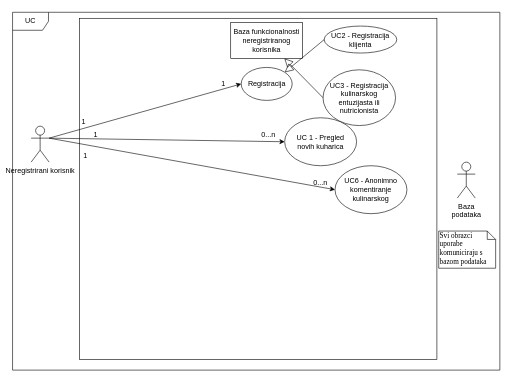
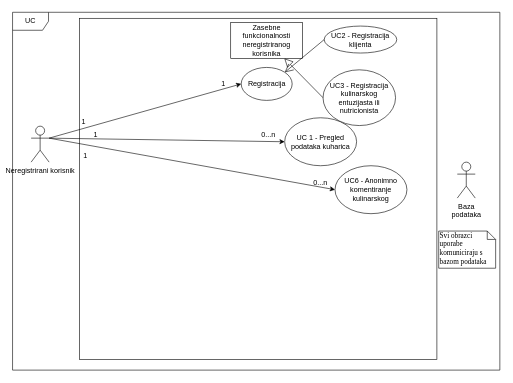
  <mxCell id="0" />
  <mxCell id="1" parent="0" />
  <mxCell id="2" value="" style="html=1;whiteSpace=wrap;" parent="1" vertex="1"><mxGeometry x="132" y="30" width="596" height="569" as="geometry" /></mxCell>
  <mxCell id="3" value="Neregistrirani korisnik" style="shape=umlActor;verticalLabelPosition=bottom;verticalAlign=top;html=1;outlineConnect=0;labelBackgroundColor=none;rounded=0;" parent="1" vertex="1"><mxGeometry x="51" y="210" width="30" height="60" as="geometry" /></mxCell>
  <mxCell id="4" value="Baza&lt;br&gt;podataka" style="shape=umlActor;verticalLabelPosition=bottom;verticalAlign=top;html=1;outlineConnect=0;" parent="1" vertex="1"><mxGeometry x="762" y="270" width="30" height="60" as="geometry" /></mxCell>
  <mxCell id="5" value="UC" style="shape=umlFrame;whiteSpace=wrap;html=1;pointerEvents=0;" parent="1" vertex="1"><mxGeometry x="20" y="20" width="813" height="597" as="geometry" /></mxCell>
- <mxCell id="6" value="Baza funkcionalnosti neregistriranog korisnika" style="rounded=0;whiteSpace=wrap;html=1;" parent="1" vertex="1"><mxGeometry x="384" y="37" width="120" height="60" as="geometry" /></mxCell>
- <mxCell id="7" value="UC 1 - Pregled&lt;br&gt;novih kuharica" style="ellipse;whiteSpace=wrap;html=1;" parent="1" vertex="1"><mxGeometry x="474" y="196" width="120" height="80" as="geometry" /></mxCell>
+ <mxCell id="6" value="Zasebne funkcionalnosti neregistriranog korisnika" style="rounded=0;whiteSpace=wrap;html=1;" parent="1" vertex="1"><mxGeometry x="384" y="37" width="120" height="60" as="geometry" /></mxCell>
+ <mxCell id="7" value="UC 1 - Pregled&lt;br&gt;podataka kuharica" style="ellipse;whiteSpace=wrap;html=1;" parent="1" vertex="1"><mxGeometry x="474" y="196" width="120" height="80" as="geometry" /></mxCell>
  <mxCell id="8" value="" style="endArrow=classic;html=1;exitX=1;exitY=0.333;exitDx=0;exitDy=0;exitPerimeter=0;entryX=0;entryY=0.5;entryDx=0;entryDy=0;" parent="1" source="3" target="7" edge="1"><mxGeometry width="50" height="50" relative="1" as="geometry"><mxPoint x="683" y="345" as="sourcePoint" /><mxPoint x="733" y="295" as="targetPoint" /></mxGeometry></mxCell>
  <mxCell id="9" value="Registracija" style="ellipse;whiteSpace=wrap;html=1;" parent="1" vertex="1"><mxGeometry x="401.5" y="112" width="85" height="55" as="geometry" /></mxCell>
  <mxCell id="10" value="UC2 - Registracija klijenta" style="ellipse;whiteSpace=wrap;html=1;" parent="1" vertex="1"><mxGeometry x="540" y="43" width="121" height="45" as="geometry" /></mxCell>
  <mxCell id="11" value="UC3 - Registracija kulinarskog entuzijasta ili nutricionista" style="ellipse;whiteSpace=wrap;html=1;" parent="1" vertex="1"><mxGeometry x="538" y="116" width="121" height="93" as="geometry" /></mxCell>
  <mxCell id="12" value="" style="endArrow=classic;html=1;exitX=1;exitY=0.333;exitDx=0;exitDy=0;exitPerimeter=0;entryX=0;entryY=0.5;entryDx=0;entryDy=0;" parent="1" source="3" target="9" edge="1"><mxGeometry width="50" height="50" relative="1" as="geometry"><mxPoint x="683" y="345" as="sourcePoint" /><mxPoint x="733" y="295" as="targetPoint" /></mxGeometry></mxCell>
  <mxCell id="13" value="" style="edgeStyle=none;html=1;endArrow=block;endFill=0;endSize=12;verticalAlign=bottom;exitX=0;exitY=0.5;exitDx=0;exitDy=0;" parent="1" source="11" target="6" edge="1"><mxGeometry width="160" relative="1" as="geometry"><mxPoint x="628" y="320" as="sourcePoint" /><mxPoint x="788" y="320" as="targetPoint" /></mxGeometry></mxCell>
- <mxCell id="14" value="" style="edgeStyle=none;html=1;endArrow=block;endFill=0;endSize=12;verticalAlign=bottom;entryX=1;entryY=0;entryDx=0;entryDy=0;exitX=0;exitY=0.5;exitDx=0;exitDy=0;" parent="1" source="10" target="9" edge="1"><mxGeometry width="160" relative="1" as="geometry"><mxPoint x="628" y="320" as="sourcePoint" /><mxPoint x="788" y="320" as="targetPoint" /></mxGeometry></mxCell>
+ <mxCell id="14" value="" style="edgeStyle=none;html=1;endArrow=open;endFill=0;endSize=12;verticalAlign=bottom;entryX=1;entryY=0;entryDx=0;entryDy=0;exitX=0;exitY=0.5;exitDx=0;exitDy=0;" parent="1" source="10" target="9" edge="1"><mxGeometry width="160" relative="1" as="geometry"><mxPoint x="628" y="320" as="sourcePoint" /><mxPoint x="788" y="320" as="targetPoint" /></mxGeometry></mxCell>
  <mxCell id="15" value="UC6 - Anonimno komentiranje kulinarskog" style="ellipse;whiteSpace=wrap;html=1;" parent="1" vertex="1"><mxGeometry x="558" y="276" width="120" height="80" as="geometry" /></mxCell>
  <mxCell id="16" value="" style="endArrow=classic;html=1;rounded=0;exitX=1;exitY=0.333;exitDx=0;exitDy=0;exitPerimeter=0;entryX=0;entryY=0.5;entryDx=0;entryDy=0;" parent="1" source="3" target="15" edge="1"><mxGeometry width="50" height="50" relative="1" as="geometry"><mxPoint x="563" y="368" as="sourcePoint" /><mxPoint x="613" y="318" as="targetPoint" /></mxGeometry></mxCell>
  <mxCell id="17" value="Svi obrazci uporabe komuniciraju s bazom podataka" style="shape=note;whiteSpace=wrap;html=1;size=14;verticalAlign=top;align=left;spacingTop=-6;rounded=0;shadow=0;comic=0;labelBackgroundColor=none;strokeWidth=1;fontFamily=Verdana;fontSize=12" parent="1" vertex="1"><mxGeometry x="731" y="385" width="95" height="62" as="geometry" /></mxCell>
  <mxCell id="18" value="1" style="text;html=1;strokeColor=none;fillColor=none;align=center;verticalAlign=middle;whiteSpace=wrap;rounded=0;" parent="1" vertex="1"><mxGeometry x="129" y="210" width="60" height="30" as="geometry" /></mxCell>
  <mxCell id="19" value="1" style="text;html=1;strokeColor=none;fillColor=none;align=center;verticalAlign=middle;whiteSpace=wrap;rounded=0;" parent="1" vertex="1"><mxGeometry x="112" y="244" width="60" height="30" as="geometry" /></mxCell>
  <mxCell id="20" value="0...n&lt;br&gt;" style="text;html=1;strokeColor=none;fillColor=none;align=center;verticalAlign=middle;whiteSpace=wrap;rounded=0;" parent="1" vertex="1"><mxGeometry x="417" y="210" width="60" height="30" as="geometry" /></mxCell>
  <mxCell id="21" value="0...n&lt;br&gt;" style="text;html=1;strokeColor=none;fillColor=none;align=center;verticalAlign=middle;whiteSpace=wrap;rounded=0;" parent="1" vertex="1"><mxGeometry x="504" y="289" width="60" height="30" as="geometry" /></mxCell>
  <mxCell id="22" value="1" style="text;html=1;strokeColor=none;fillColor=none;align=center;verticalAlign=middle;whiteSpace=wrap;rounded=0;" vertex="1" parent="1"><mxGeometry x="341.5" y="124.5" width="60" height="30" as="geometry" /></mxCell>
  <mxCell id="23" value="1" style="text;html=1;strokeColor=none;fillColor=none;align=center;verticalAlign=middle;whiteSpace=wrap;rounded=0;" vertex="1" parent="1"><mxGeometry x="109" y="188" width="60" height="30" as="geometry" /></mxCell>
